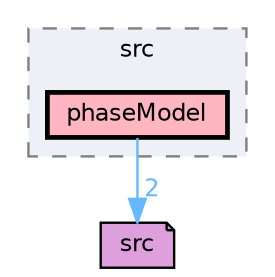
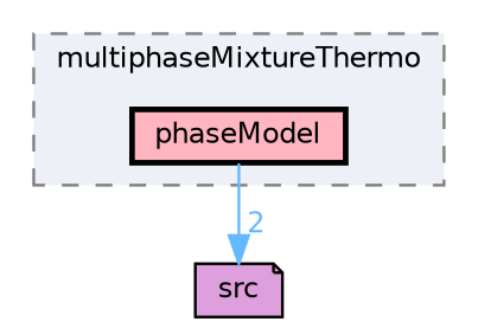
  digraph {
    compound=true
    node [color=black fontname=Helvetica fontsize=10]
    n1 [fillcolor=lightpink height=0.2 label=phaseModel shape=box style="filled,bold" width=0.4]
    n2 [fillcolor=plum height=0.2 label=src shape=note style=filled width=0.4]
    subgraph cluster_1 {
      bgcolor="#edf0f7"
      fontname=Helvetica
      fontsize=10
-     label=src
+     label=multiphaseMixtureThermo
      pencolor=grey50
      style="filled,dashed"
      n1
    }
    n1 -> n2 [color=steelblue1 fontcolor=steelblue1 fontname=Helvetica fontsize=10 headlabel=2 labeldistance=1.5 labelfontname=Helvetica labelfontsize=10 style=solid]
  }
